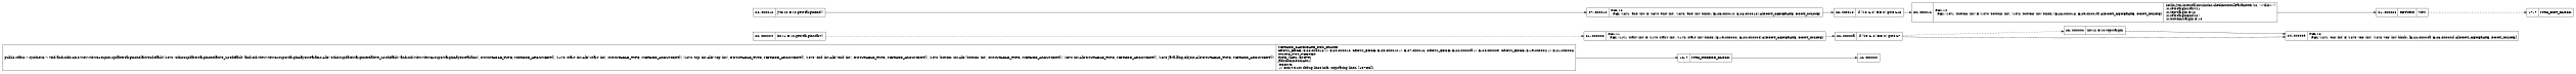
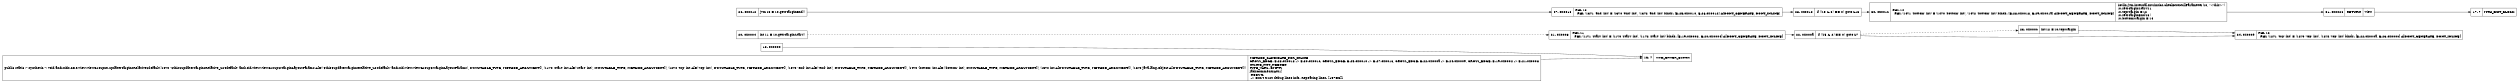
  digraph {
    rankdir=LR
    node [shape=record]
-   n1 [label="{16\:\ ?|MTH_NEEDED_BLOCK\l}"]
+   n1 [label="{16\:\ ?|MTH_ENTER_BLOCK\l}"]
    n2 [label="{18\:\ 0x0000}"]
    n3 [label="{20\:\ 0x0004|int r1 = r0.getMarginStart()\l}"]
    n4 [label="{21\:\ 0x0008|PHI: r1 \l  PHI: (r1v1 'start' int) = (r1v0 'start' int), (r1v2 'start' int) binds: [B:19:0x0002, B:20:0x0004] A[DONT_GENERATE, DONT_INLINE]\l}"]
    n5 [label="{22\:\ 0x000a|if ((r5 & 2) == 0) goto L7\l}"]
    n6 [label="{23\:\ 0x000c|int r2 = r0.topMargin\l}"]
    n7 [label="{24\:\ 0x000e|PHI: r2 \l  PHI: (r2v1 'top' int) = (r2v0 'top' int), (r2v2 'top' int) binds: [B:22:0x000a, B:23:0x000c] A[DONT_GENERATE, DONT_INLINE]\l}"]
    n8 [label="{26\:\ 0x0012|jvm r3 = r0.getMarginEnd()\l}"]
    n9 [label="{27\:\ 0x0016|PHI: r3 \l  PHI: (r3v1 'end' int) = (r3v0 'end' int), (r3v2 'end' int) binds: [B:25:0x0010, B:26:0x0012] A[DONT_GENERATE, DONT_INLINE]\l}"]
    n10 [label="{28\:\ 0x0018|if ((r5 & 8) == 0) goto L13\l}"]
    n11 [label="{30\:\ 0x001c|PHI: r4 \l  PHI: (r4v1 'bottom' int) = (r4v0 'bottom' int), (r4v2 'bottom' int) binds: [B:28:0x0018, B:29:0x001a] A[DONT_GENERATE, DONT_INLINE]\l|kotlin.jvm.internal.Intrinsics.checkNotNullParameter(r0, \"\<this\>\")\lr0.setMarginStart(r1)\lr0.topMargin = r2\lr0.setMarginEnd(r3)\lr0.bottomMargin = r4\l}"]
    n12 [label="{31\:\ 0x002c|RETURN\l|view\l}"]
    n13 [label="{17\:\ ?|MTH_EXIT_BLOCK\l}"]
    n14 [label="{public static \/* synthetic *\/ void androidx.core.view.ViewGroupKt.updateMarginsRelative$default((r0v0 '$this$updateMarginsRelative_u24default' android.view.ViewGroup$MarginLayoutParams A[D('$this$updateMarginsRelative_u24default' android.view.ViewGroup$MarginLayoutParams), IMMUTABLE_TYPE, METHOD_ARGUMENT]), (r1v0 'start' int A[D('start' int), IMMUTABLE_TYPE, METHOD_ARGUMENT]), (r2v0 'top' int A[D('top' int), IMMUTABLE_TYPE, METHOD_ARGUMENT]), (r3v0 'end' int A[D('end' int), IMMUTABLE_TYPE, METHOD_ARGUMENT]), (r4v0 'bottom' int A[D('bottom' int), IMMUTABLE_TYPE, METHOD_ARGUMENT]), (r5v0 int A[IMMUTABLE_TYPE, METHOD_ARGUMENT]), (r6v0 java.lang.Object A[IMMUTABLE_TYPE, METHOD_ARGUMENT]))  | METHOD_CANDIDATE_FOR_INLINE\lCROSS_EDGE: B:28:0x0018 \-\> B:30:0x001c, CROSS_EDGE: B:25:0x0010 \-\> B:27:0x0016, CROSS_EDGE: B:22:0x000a \-\> B:24:0x000e, CROSS_EDGE: B:19:0x0002 \-\> B:21:0x0008\lINLINE_NOT_NEEDED\lTYPE_VARS: EMPTY\lJadxCommentsAttr\{\l DEBUG: \l \-\> Don't trust debug lines info. Repeating lines: [157=5]\}\l}"]
-   n1 -> n2
+   n2 -> n1
    n3 -> n4 [style=dashed]
    n4 -> n5
    n5 -> n6 [style=dashed]
    n5 -> n7
    n6 -> n7
    n8 -> n9
    n9 -> n10
    n10 -> n11
    n11 -> n12
-   n12 -> n13 [style=dashed]
+   n12 -> n13
    n14 -> n1
  }
